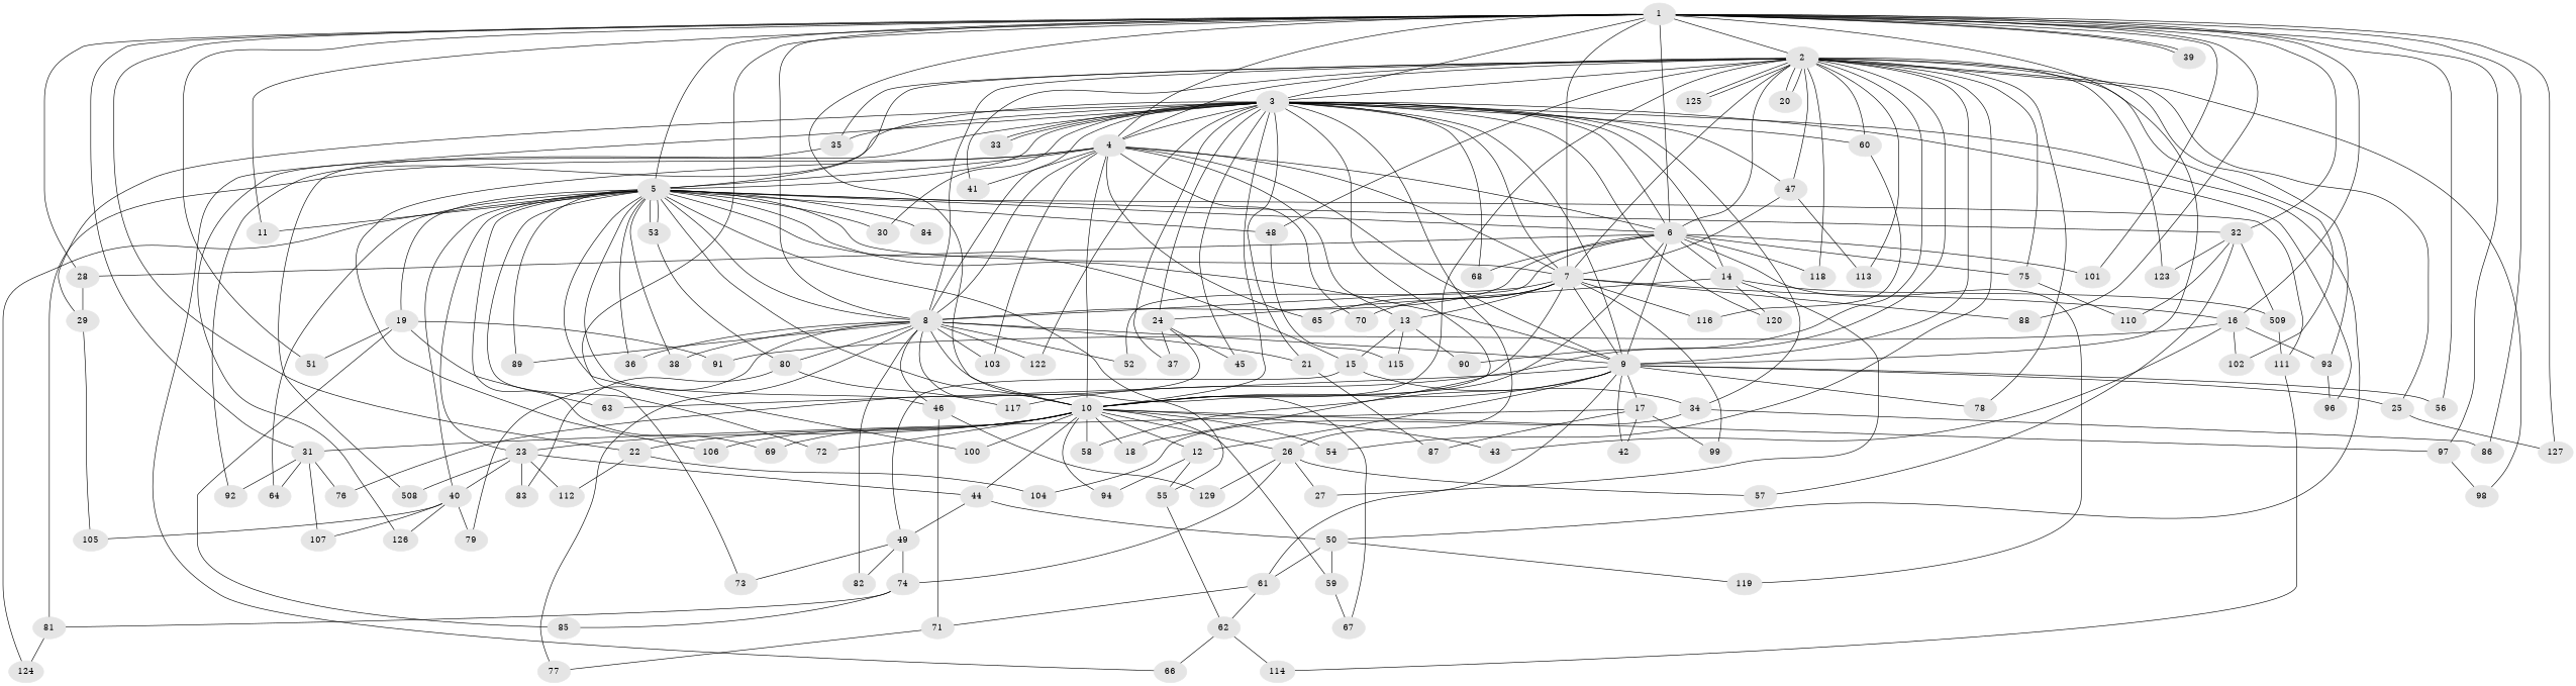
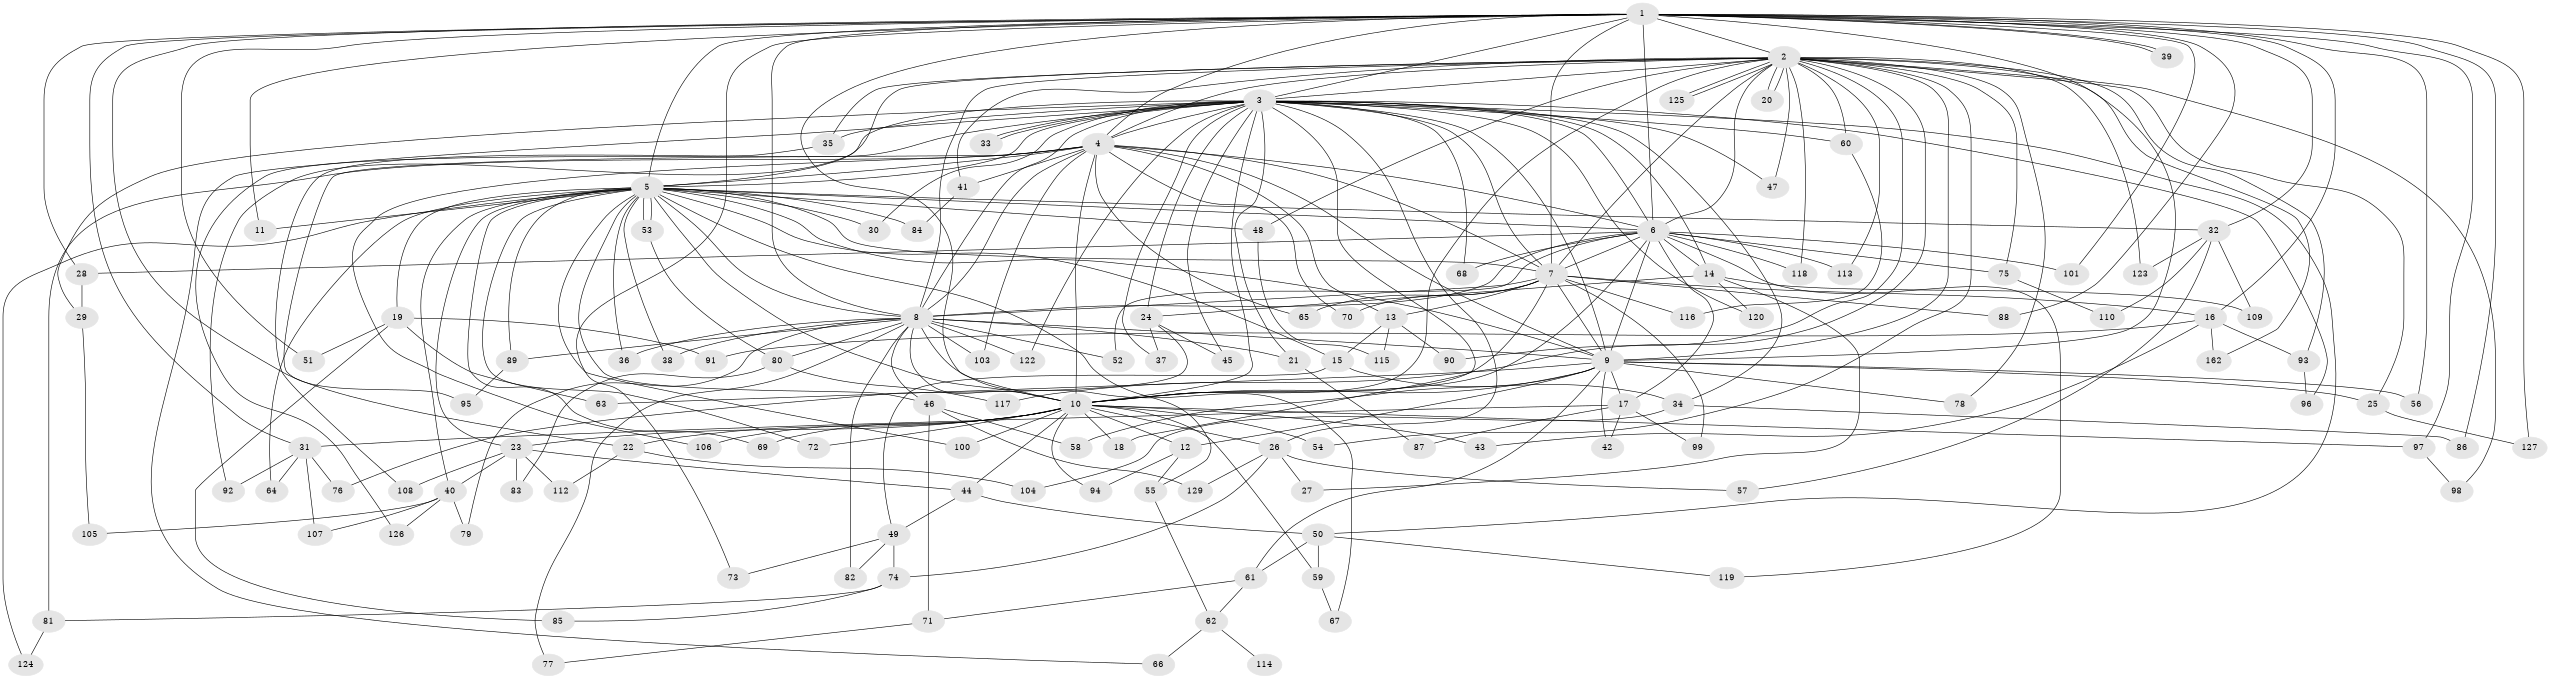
  graph {
    node [color=gray90 style=filled]
    1
    2
    3
    4
    5
    6
    7
    8
    9
    10
    11
    16
    22
    28
    31
    32
    39
    51
    56
    73
    86
    88
    97
    101
    127
    20
    25
    35
    41
    47
    48
    54
    60
    75
    78
    90
    93
    98
-   102
+   102 [label=162]
    113
    117
    118
    123
    125
    14
    18
    21
    24
    26
    29
    30
    33
    34
    37
    45
    50
    66
    68
    92
    96
-   108 [label=508]
+   108
    120
    122
    13
    65
    70
    81
+   95
    103
    106
    15
    19
    23
    36
    38
    40
    46
    53
    55
    64
    69
    72
    84
    89
    100
-   111
    124
    17
    52
    119
    99
    116
    67
    77
    79
    80
    82
    12
    42
    58
    61
    63
    43
    44
    59
    94
    91
    104
    112
    76
    107
-   109 [label=509]
+   109
    57
    110
    126
    115
    27
    87
    74
    n120 [label=129]
    105
    49
    85
    83
    71
    62
    114
    1 -- 2
    1 -- 3
    1 -- 4
    1 -- 5
    1 -- 6
    1 -- 7
    1 -- 8
    1 -- 9
    1 -- 10
    1 -- 11
    1 -- 16
    1 -- 22
    1 -- 28
    1 -- 31
    1 -- 32
    1 -- 39
    1 -- 39
    1 -- 51
    1 -- 56
    1 -- 73
    1 -- 86
    1 -- 88
    1 -- 97
    1 -- 101
    1 -- 127
    2 -- 3
    2 -- 4
    2 -- 5
    2 -- 6
    2 -- 7
    2 -- 8
    2 -- 9
    2 -- 10
    2 -- 20
    2 -- 20
    2 -- 25
    2 -- 35
    2 -- 41
    2 -- 47
    2 -- 48
    2 -- 54
    2 -- 60
    2 -- 75
    2 -- 78
    2 -- 90
    2 -- 93
    2 -- 98
    2 -- 102
    2 -- 113
    2 -- 117
    2 -- 118
    2 -- 123
    2 -- 125
    2 -- 125
    3 -- 4
    3 -- 5
    3 -- 6
    3 -- 7
    3 -- 8
    3 -- 9
    3 -- 10
    3 -- 35
    3 -- 47
    3 -- 60
    3 -- 14
    3 -- 18
    3 -- 21
    3 -- 24
    3 -- 26
    3 -- 29
    3 -- 30
    3 -- 33
    3 -- 33
    3 -- 34
    3 -- 37
    3 -- 45
    3 -- 50
    3 -- 66
    3 -- 68
    3 -- 92
    3 -- 96
    3 -- 108
    3 -- 120
    3 -- 122
    4 -- 5
    4 -- 6
    4 -- 7
    4 -- 8
    4 -- 9
    4 -- 10
    4 -- 41
    4 -- 13
    4 -- 65
    4 -- 70
    4 -- 81
+   4 -- 95
    4 -- 103
    4 -- 106
    5 -- 6
    5 -- 7
    5 -- 8
    5 -- 9
    5 -- 10
    5 -- 11
    5 -- 32
    5 -- 48
    5 -- 30
    5 -- 15
    5 -- 19
    5 -- 23
    5 -- 36
    5 -- 38
    5 -- 40
    5 -- 46
    5 -- 53
    5 -- 53
    5 -- 55
    5 -- 64
    5 -- 69
    5 -- 72
    5 -- 84
    5 -- 89
    5 -- 100
-   5 -- 111
    5 -- 124
-   47 -- 7
+   6 -- 7
    6 -- 8
    6 -- 9
    6 -- 10
    6 -- 28
    6 -- 101
    6 -- 75
-   47 -- 113
+   6 -- 113
    6 -- 118
    6 -- 14
    6 -- 68
+   6 -- 17
    6 -- 52
    6 -- 119
    7 -- 8
    7 -- 9
    7 -- 10
    7 -- 16
    7 -- 88
    7 -- 13
    7 -- 65
    7 -- 70
    7 -- 99
    7 -- 116
    8 -- 9
    8 -- 10
    8 -- 21
    8 -- 122
    8 -- 103
    8 -- 36
    8 -- 38
    8 -- 46
    8 -- 89
    8 -- 52
    8 -- 67
    8 -- 77
    8 -- 79
    8 -- 80
    8 -- 82
    9 -- 10
    9 -- 56
    9 -- 25
    9 -- 78
    9 -- 17
    9 -- 12
    9 -- 42
    9 -- 58
    9 -- 61
    9 -- 63
    10 -- 22
    10 -- 97
    10 -- 54
    10 -- 18
    10 -- 26
    10 -- 106
    10 -- 23
    10 -- 69
    10 -- 72
    10 -- 100
    10 -- 12
-   10 -- 58
+   46 -- 58
    10 -- 43
    10 -- 44
    10 -- 59
    10 -- 94
    16 -- 93
    16 -- 102
    16 -- 43
    16 -- 91
    22 -- 104
    22 -- 112
    28 -- 29
    31 -- 92
    31 -- 64
    31 -- 76
    31 -- 107
    32 -- 123
    32 -- 109
    32 -- 57
    32 -- 110
    97 -- 98
    25 -- 127
    35 -- 126
+   41 -- 84
    48 -- 115
    60 -- 116
    75 -- 110
    93 -- 96
    14 -- 24
    14 -- 120
    14 -- 109
    14 -- 27
    21 -- 87
    24 -- 37
    24 -- 45
    24 -- 76
    26 -- 57
    26 -- 27
    26 -- 74
    26 -- n120
    29 -- 105
    34 -- 86
    34 -- 104
    50 -- 119
    50 -- 61
    50 -- 59
    13 -- 90
    13 -- 15
    13 -- 115
    81 -- 124
    15 -- 34
    15 -- 49
    19 -- 51
    19 -- 63
    19 -- 91
    19 -- 85
    23 -- 108
    23 -- 40
    23 -- 44
    23 -- 112
    23 -- 83
    40 -- 79
    40 -- 107
    40 -- 126
    40 -- 105
    46 -- n120
    46 -- 71
    53 -- 80
    55 -- 62
-   111 -- 114
+   89 -- 95
    17 -- 31
    17 -- 99
    17 -- 42
    17 -- 87
    80 -- 117
    80 -- 83
    12 -- 55
    12 -- 94
    61 -- 71
    61 -- 62
    44 -- 50
    44 -- 49
    59 -- 67
-   109 -- 111
    74 -- 81
    74 -- 85
    49 -- 73
    49 -- 82
    49 -- 74
    71 -- 77
    62 -- 66
    62 -- 114
  }
